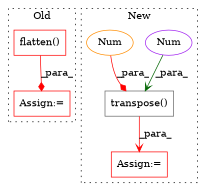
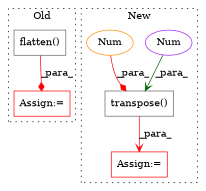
  digraph {
    node [a=75 l=3 shape=box color=gray40]
    edge [color=red arrowhead=diamond]
-   n1 [l="18,1" label="flatten()" s="4186,4205" color=red]
+   n1 [l="18,1" label="flatten()" s="4186,4205"]
    n2 [a=68 label="Assign:=" s=4183 color=red]
    n3 [l="25,1" label="transpose()" s="1462,1491"]
    n4 [a=76 l=1 label=Num s=1487 shape=ellipse color=purple]
    n5 [a=76 l=1 label=Num s=1490 shape=ellipse color=darkorange]
    n6 [a=68 label="Assign:=" s=1459 color=red]
    subgraph cluster_1 {
      label=Old
      style=dotted
      n1
      n2
    }
    subgraph cluster_2 {
      label=New
      style=dotted
      n3
      n4
      n5
      n6
    }
    n1 -> n2 [label=_para_]
    n3 -> n6 [label=_para_ arrowhead=vee]
    n4 -> n3 [label=_para_ color=darkgreen arrowhead=vee]
    n5 -> n3 [label=_para_]
  }
